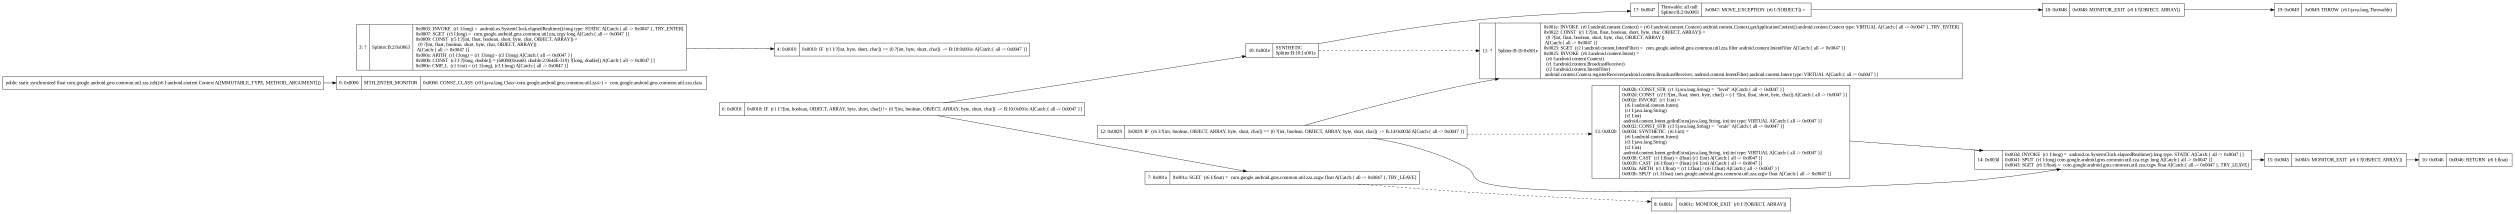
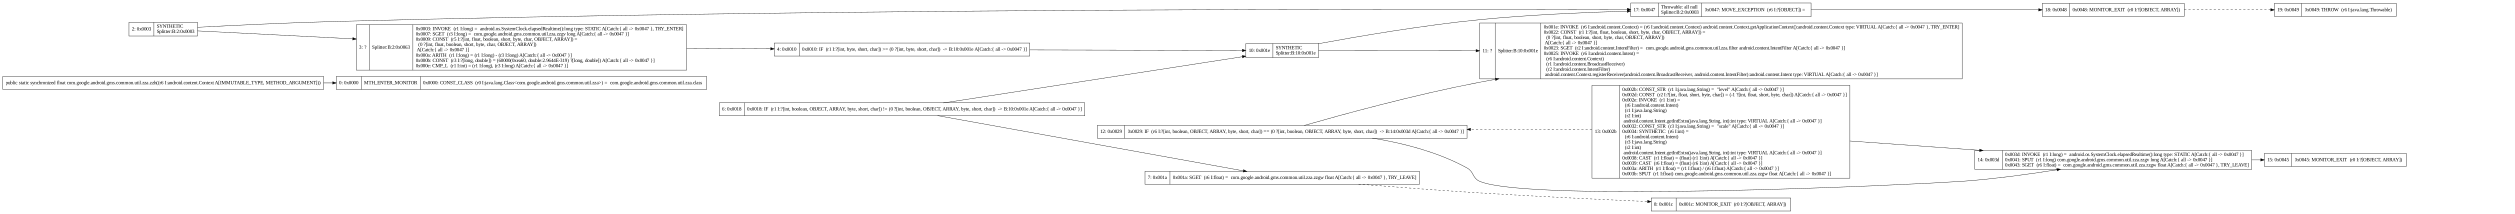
  digraph {
    fontname="Liberation Serif"
    rankdir=LR
    node [fontname="Liberation Serif" shape=record]
    edge [fontname="Liberation Serif"]
    n1 [label="{0\:\ 0x0000|MTH_ENTER_MONITOR\l|0x0000: CONST_CLASS  (r0 I:java.lang.Class\<com.google.android.gms.common.util.zza\>) =  com.google.android.gms.common.util.zza.class \l}"]
+   n2 [label="{2\:\ 0x0003|SYNTHETIC\lSplitter:B:2:0x0003\l}"]
    n3 [label="{3\:\ ?|Splitter:B:2:0x0063\l|0x0003: INVOKE  (r1 I:long) =  android.os.SystemClock.elapsedRealtime():long type: STATIC A[Catch:\{ all \-\> 0x0047 \}, TRY_ENTER]\l0x0007: SGET  (r3 I:long) =  com.google.android.gms.common.util.zza.zzgv long A[Catch:\{ all \-\> 0x0047 \}]\l0x0009: CONST  (r5 I:?[int, float, boolean, short, byte, char, OBJECT, ARRAY]) = \l  (0 ?[int, float, boolean, short, byte, char, OBJECT, ARRAY])\l A[Catch:\{ all \-\> 0x0047 \}]\l0x000a: ARITH  (r1 I:long) = (r1 I:long) \- (r3 I:long) A[Catch:\{ all \-\> 0x0047 \}]\l0x000b: CONST  (r3 I:?[long, double]) = (60000(0xea60, double:2.9644E\-319) ?[long, double]) A[Catch:\{ all \-\> 0x0047 \}]\l0x000e: CMP_L  (r1 I:int) = (r1 I:long), (r3 I:long) A[Catch:\{ all \-\> 0x0047 \}]\l}"]
    n4 [label="{17\:\ 0x0047|Throwable: all null\lSplitter:B:2:0x0003\l|0x0047: MOVE_EXCEPTION  (r6 I:?[OBJECT]) =  \l}"]
    n5 [label="{4\:\ 0x0010|0x0010: IF  (r1 I:?[int, byte, short, char]) \>= (0 ?[int, byte, short, char])  \-\> B:10:0x001e A[Catch:\{ all \-\> 0x0047 \}]\l}"]
    n6 [label="{18\:\ 0x0048|0x0048: MONITOR_EXIT  (r0 I:?[OBJECT, ARRAY]) \l}"]
-   n7 [label="{10\:\ 0x001e|SYNTHETIC\lSplitter:B:10:1x001e\l}"]
+   n7 [label="{10\:\ 0x001e|SYNTHETIC\lSplitter:B:10:0x001e\l}"]
    n8 [label="{11\:\ ?|Splitter:B:10:0x001e\l|0x001e: INVOKE  (r6 I:android.content.Context) = (r6 I:android.content.Context) android.content.Context.getApplicationContext():android.content.Context type: VIRTUAL A[Catch:\{ all \-\> 0x0047 \}, TRY_ENTER]\l0x0022: CONST  (r1 I:?[int, float, boolean, short, byte, char, OBJECT, ARRAY]) = \l  (0 ?[int, float, boolean, short, byte, char, OBJECT, ARRAY])\l A[Catch:\{ all \-\> 0x0047 \}]\l0x0023: SGET  (r2 I:android.content.IntentFilter) =  com.google.android.gms.common.util.zza.filter android.content.IntentFilter A[Catch:\{ all \-\> 0x0047 \}]\l0x0025: INVOKE  (r6 I:android.content.Intent) = \l  (r6 I:android.content.Context)\l  (r1 I:android.content.BroadcastReceiver)\l  (r2 I:android.content.IntentFilter)\l android.content.Context.registerReceiver(android.content.BroadcastReceiver, android.content.IntentFilter):android.content.Intent type: VIRTUAL A[Catch:\{ all \-\> 0x0047 \}]\l}"]
    n9 [label="{6\:\ 0x0018|0x0018: IF  (r1 I:?[int, boolean, OBJECT, ARRAY, byte, short, char]) != (0 ?[int, boolean, OBJECT, ARRAY, byte, short, char])  \-\> B:10:0x001e A[Catch:\{ all \-\> 0x0047 \}]\l}"]
    n10 [label="{7\:\ 0x001a|0x001a: SGET  (r6 I:float) =  com.google.android.gms.common.util.zza.zzgw float A[Catch:\{ all \-\> 0x0047 \}, TRY_LEAVE]\l}"]
    n11 [label="{8\:\ 0x001c|0x001c: MONITOR_EXIT  (r0 I:?[OBJECT, ARRAY]) \l}"]
    n12 [label="{12\:\ 0x0029|0x0029: IF  (r6 I:?[int, boolean, OBJECT, ARRAY, byte, short, char]) == (0 ?[int, boolean, OBJECT, ARRAY, byte, short, char])  \-\> B:14:0x003d A[Catch:\{ all \-\> 0x0047 \}]\l}"]
    n13 [label="{13\:\ 0x002b|0x002b: CONST_STR  (r1 I:java.lang.String) =  \"level\" A[Catch:\{ all \-\> 0x0047 \}]\l0x002d: CONST  (r2 I:?[int, float, short, byte, char]) = (\-1 ?[int, float, short, byte, char]) A[Catch:\{ all \-\> 0x0047 \}]\l0x002e: INVOKE  (r1 I:int) = \l  (r6 I:android.content.Intent)\l  (r1 I:java.lang.String)\l  (r2 I:int)\l android.content.Intent.getIntExtra(java.lang.String, int):int type: VIRTUAL A[Catch:\{ all \-\> 0x0047 \}]\l0x0032: CONST_STR  (r3 I:java.lang.String) =  \"scale\" A[Catch:\{ all \-\> 0x0047 \}]\l0x0034: SYNTHETIC  (r6 I:int) = \l  (r6 I:android.content.Intent)\l  (r3 I:java.lang.String)\l  (r2 I:int)\l android.content.Intent.getIntExtra(java.lang.String, int):int type: VIRTUAL A[Catch:\{ all \-\> 0x0047 \}]\l0x0038: CAST  (r1 I:float) = (float) (r1 I:int) A[Catch:\{ all \-\> 0x0047 \}]\l0x0039: CAST  (r6 I:float) = (float) (r6 I:int) A[Catch:\{ all \-\> 0x0047 \}]\l0x003a: ARITH  (r1 I:float) = (r1 I:float) \/ (r6 I:float) A[Catch:\{ all \-\> 0x0047 \}]\l0x003b: SPUT  (r1 I:float) com.google.android.gms.common.util.zza.zzgw float A[Catch:\{ all \-\> 0x0047 \}]\l}"]
    n14 [label="{14\:\ 0x003d|0x003d: INVOKE  (r1 I:long) =  android.os.SystemClock.elapsedRealtime():long type: STATIC A[Catch:\{ all \-\> 0x0047 \}]\l0x0041: SPUT  (r1 I:long) com.google.android.gms.common.util.zza.zzgv long A[Catch:\{ all \-\> 0x0047 \}]\l0x0043: SGET  (r6 I:float) =  com.google.android.gms.common.util.zza.zzgw float A[Catch:\{ all \-\> 0x0047 \}, TRY_LEAVE]\l}"]
    n15 [label="{15\:\ 0x0045|0x0045: MONITOR_EXIT  (r0 I:?[OBJECT, ARRAY]) \l}"]
-   n16 [label="{16\:\ 0x0046|0x0046: RETURN  (r6 I:float) \l}"]
    n17 [label="{19\:\ 0x0049|0x0049: THROW  (r6 I:java.lang.Throwable) \l}"]
    n18 [label="{public static synchronized float com.google.android.gms.common.util.zza.zzh((r6 I:android.content.Context A[IMMUTABLE_TYPE, METHOD_ARGUMENT])) }"]
+   n2 -> n3
+   n2 -> n4
    n3 -> n5
    n4 -> n6
-   n6 -> n17
+   n5 -> n7
+   n6 -> n17 [style=dashed]
    n7 -> n4
-   n7 -> n8 [style=dashed]
+   n7 -> n8
    n9 -> n7
    n9 -> n10 [style=solid]
    n10 -> n11 [style=dashed]
    n12 -> n8
-   n12 -> n13 [style=dashed]
+   n13 -> n12 [style=dashed]
    n12 -> n14
    n13 -> n14
    n14 -> n15
-   n15 -> n16
    n18 -> n1
  }
